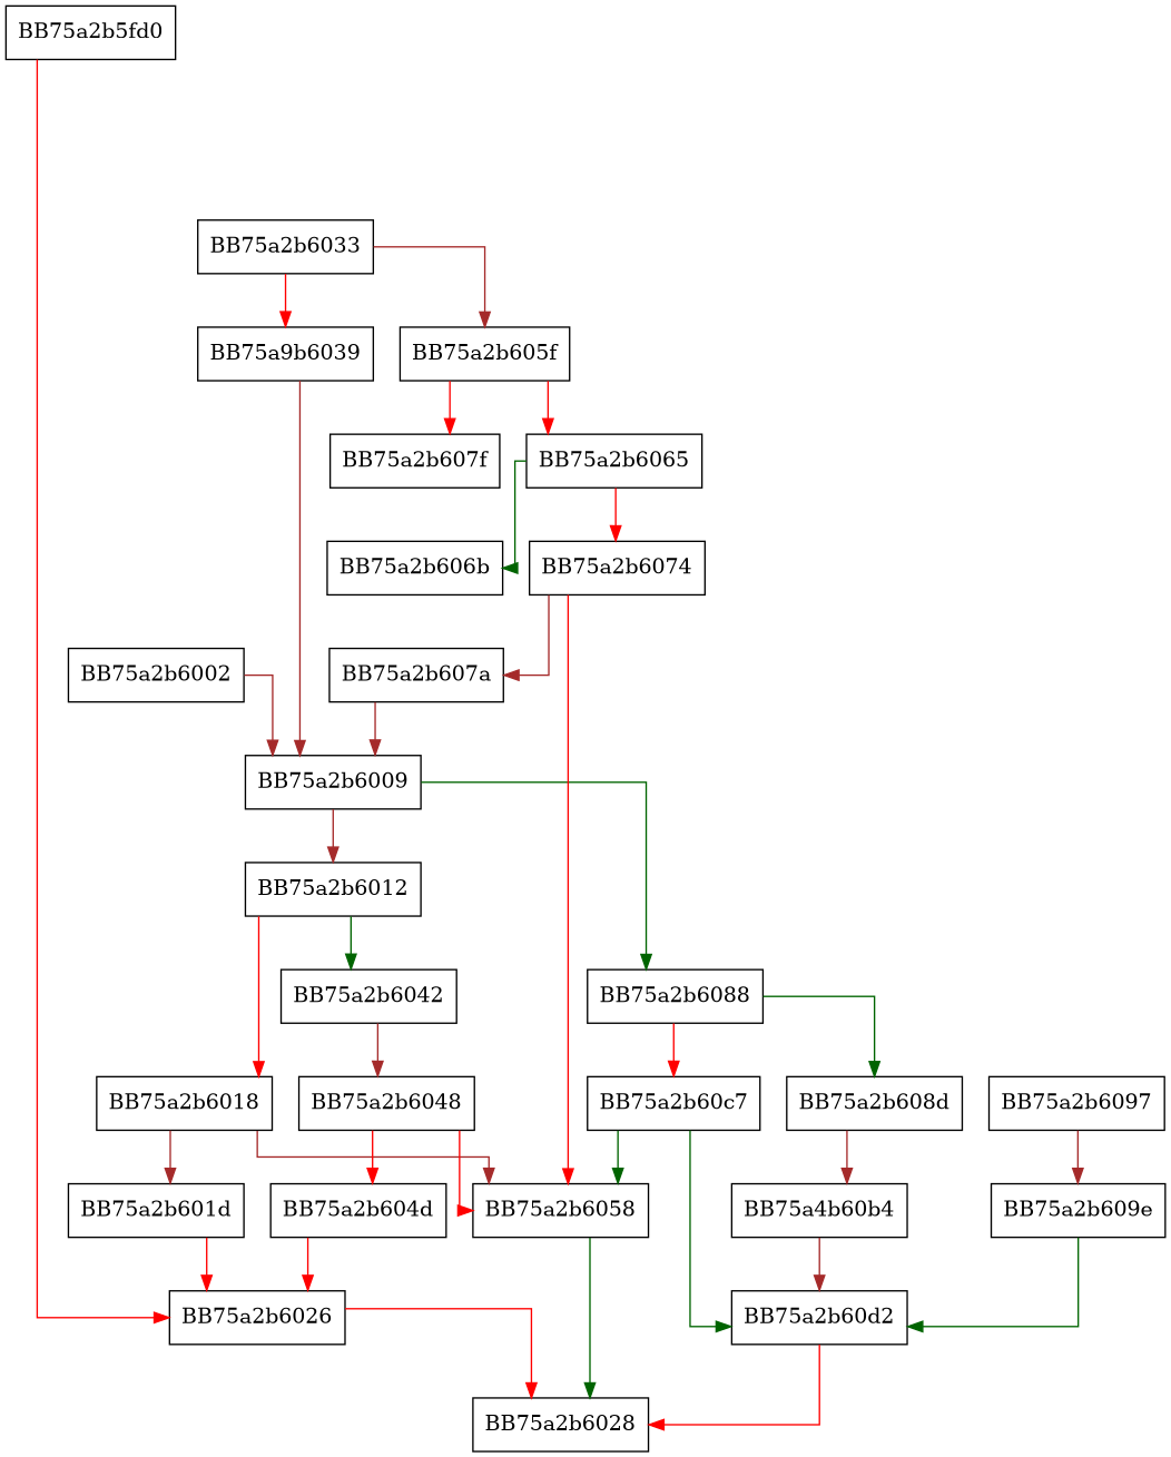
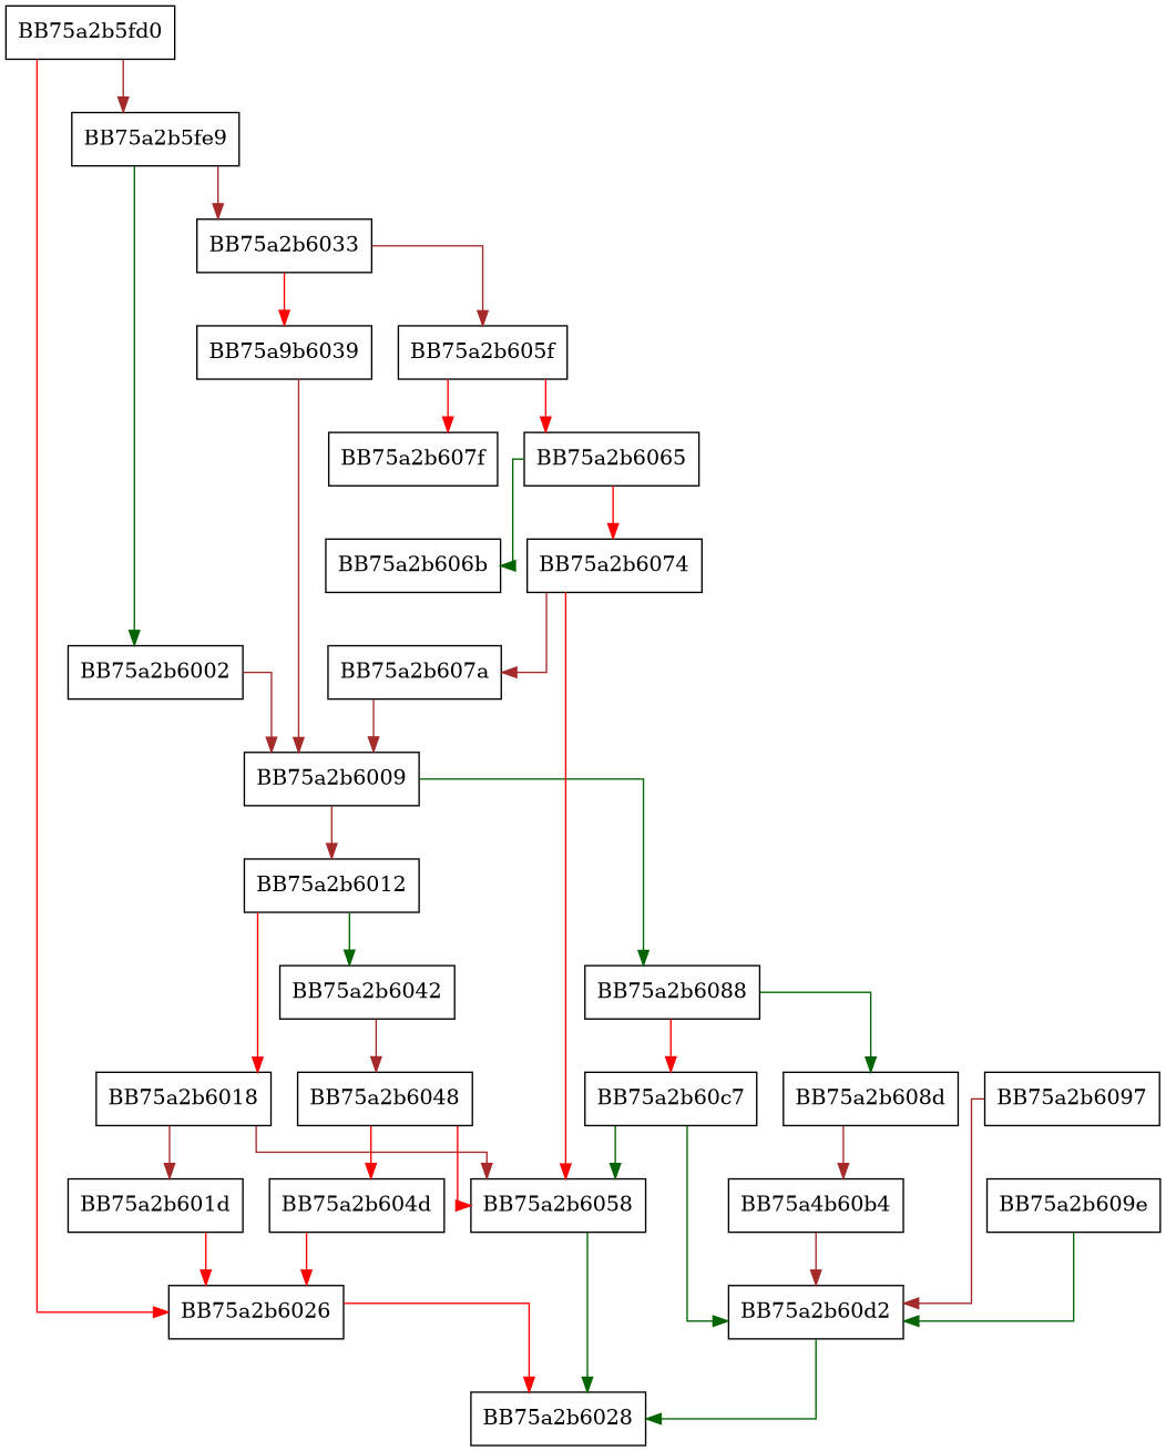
  digraph {
    splines=ortho
    node [shape=box]
    edge [color=red]
    BB75a2b5fd0
    BB75a2b6026
+   BB75a2b5fe9
    BB75a2b6028
    BB75a2b6033
    BB75a2b6002
    BB75a2b605f
    n8 [label=BB75a9b6039]
    BB75a2b6009
    BB75a2b607f
    BB75a2b6065
    BB75a2b6088
    BB75a2b6012
    BB75a2b60c7
    BB75a2b608d
    BB75a2b6042
    BB75a2b6018
    BB75a2b6058
    BB75a2b60d2
    n20 [label=BB75a4b60b4]
    BB75a2b6048
    BB75a2b601d
    BB75a2b604d
    BB75a2b6074
    BB75a2b606b
    BB75a2b607a
    BB75a2b609e
    BB75a2b6097
    BB75a2b5fd0 -> BB75a2b6026
+   BB75a2b5fd0 -> BB75a2b5fe9 [color=brown]
    BB75a2b6026 -> BB75a2b6028
+   BB75a2b5fe9 -> BB75a2b6033 [color=brown]
+   BB75a2b5fe9 -> BB75a2b6002 [color=darkgreen]
    BB75a2b6033 -> BB75a2b605f [color=brown]
    BB75a2b6033 -> n8
    BB75a2b6002 -> BB75a2b6009 [color=brown]
    BB75a2b605f -> BB75a2b607f
    BB75a2b605f -> BB75a2b6065
    n8 -> BB75a2b6009 [color=brown]
    BB75a2b6009 -> BB75a2b6088 [color=darkgreen]
    BB75a2b6009 -> BB75a2b6012 [color=brown]
    BB75a2b6065 -> BB75a2b6074
    BB75a2b6065 -> BB75a2b606b [color=darkgreen]
    BB75a2b6088 -> BB75a2b60c7
    BB75a2b6088 -> BB75a2b608d [color=darkgreen]
    BB75a2b6012 -> BB75a2b6042 [color=darkgreen]
    BB75a2b6012 -> BB75a2b6018
    BB75a2b60c7 -> BB75a2b6058 [color=darkgreen]
    BB75a2b60c7 -> BB75a2b60d2 [color=darkgreen]
    BB75a2b608d -> n20 [color=brown]
    BB75a2b6042 -> BB75a2b6048 [color=brown]
    BB75a2b6018 -> BB75a2b6058 [color=brown]
    BB75a2b6018 -> BB75a2b601d [color=brown]
    BB75a2b6058 -> BB75a2b6028 [color=darkgreen]
-   BB75a2b60d2 -> BB75a2b6028
+   BB75a2b60d2 -> BB75a2b6028 [color=darkgreen]
    n20 -> BB75a2b60d2 [color=brown]
    BB75a2b6048 -> BB75a2b6058
    BB75a2b6048 -> BB75a2b604d
    BB75a2b601d -> BB75a2b6026
    BB75a2b604d -> BB75a2b6026
    BB75a2b6074 -> BB75a2b6058
    BB75a2b6074 -> BB75a2b607a [color=brown]
    BB75a2b607a -> BB75a2b6009 [color=brown]
    BB75a2b609e -> BB75a2b60d2 [color=darkgreen]
-   BB75a2b6097 -> BB75a2b609e [color=brown]
+   BB75a2b6097 -> BB75a2b60d2 [color=brown]
  }
